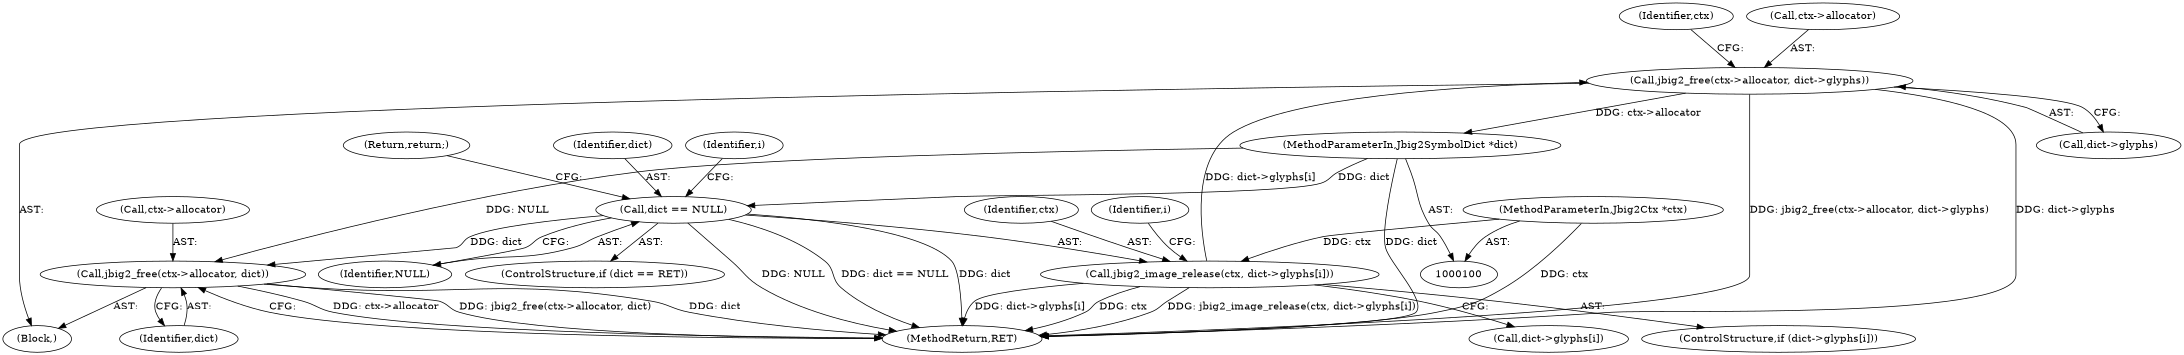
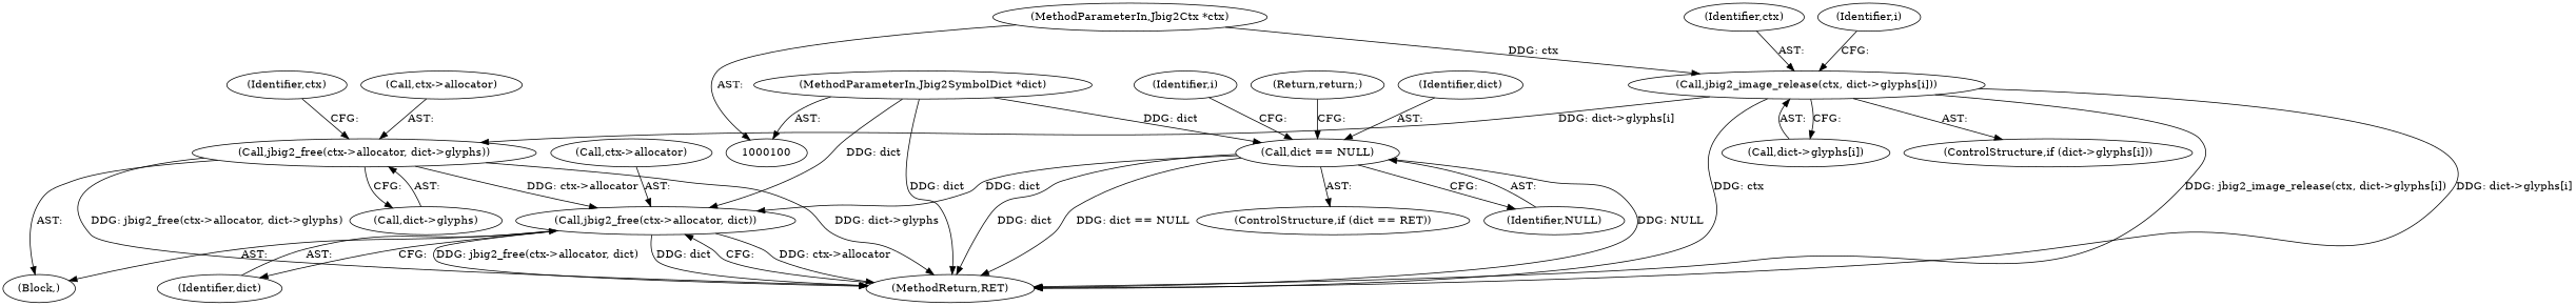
  digraph {
    n1 [label="(Call,jbig2_free(ctx->allocator, dict))"]
    n2 [label="(Identifier,dict)"]
    n3 [label="(Block,)"]
    n4 [label="(MethodReturn,RET)"]
    n5 [label="(Call,jbig2_free(ctx->allocator, dict->glyphs))"]
    n6 [label="(Call,dict->glyphs)"]
    n7 [label="(Call,jbig2_image_release(ctx, dict->glyphs[i]))"]
    n8 [label="(Call,dict->glyphs[i])"]
    n9 [label="(ControlStructure,if (dict->glyphs[i]))"]
    n10 [label="(MethodParameterIn,Jbig2Ctx *ctx)"]
    1000100
    n12 [label="(Call,dict == NULL)"]
    n13 [label="(ControlStructure,if (dict == RET))"]
    n14 [label="(Identifier,NULL)"]
    n15 [label="(MethodParameterIn,Jbig2SymbolDict *dict)"]
    n16 [label="(Identifier,ctx)"]
    n17 [label="(Identifier,ctx)"]
    n18 [label="(Call,ctx->allocator)"]
    n19 [label="(Identifier,i)"]
    n20 [label="(Identifier,dict)"]
    n21 [label="(Call,ctx->allocator)"]
    n22 [label="(Identifier,i)"]
    n23 [label="(Return,return;)"]
    n1 -> n2 [label="CFG: "]
    n1 -> n3 [label="AST: "]
    n1 -> n4 [label="DDG: ctx->allocator"]
    n1 -> n4 [label="DDG: jbig2_free(ctx->allocator, dict)"]
    n1 -> n4 [label="DDG: dict"]
    n2 -> n1 [label="AST: "]
    n4 -> n1 [label="CFG: "]
-   n5 -> n15 [label="DDG: ctx->allocator"]
+   n5 -> n1 [label="DDG: ctx->allocator"]
    n5 -> n3 [label="AST: "]
    n5 -> n4 [label="DDG: jbig2_free(ctx->allocator, dict->glyphs)"]
    n5 -> n4 [label="DDG: dict->glyphs"]
    n5 -> n6 [label="CFG: "]
    n6 -> n5 [label="AST: "]
    n7 -> n4 [label="DDG: jbig2_image_release(ctx, dict->glyphs[i])"]
    n7 -> n4 [label="DDG: dict->glyphs[i]"]
    n7 -> n4 [label="DDG: ctx"]
    n7 -> n5 [label="DDG: dict->glyphs[i]"]
    n7 -> n8 [label="CFG: "]
    n7 -> n9 [label="AST: "]
-   n12 -> n7 [label="AST: "]
-   n10 -> n4 [label="DDG: ctx"]
+   n8 -> n7 [label="AST: "]
    n10 -> n7 [label="DDG: ctx"]
    n10 -> 1000100 [label="AST: "]
    n12 -> n1 [label="DDG: dict"]
    n12 -> n4 [label="DDG: NULL"]
    n12 -> n4 [label="DDG: dict"]
    n12 -> n4 [label="DDG: dict == NULL"]
    n12 -> n13 [label="AST: "]
    n12 -> n14 [label="CFG: "]
    n14 -> n12 [label="AST: "]
-   n15 -> n1 [label="DDG: NULL"]
+   n15 -> n1 [label="DDG: dict"]
    n15 -> n4 [label="DDG: dict"]
    n15 -> 1000100 [label="AST: "]
    n15 -> n12 [label="DDG: dict"]
    n16 -> n5 [label="CFG: "]
    n17 -> n7 [label="AST: "]
    n18 -> n1 [label="AST: "]
    n19 -> n7 [label="CFG: "]
    n20 -> n12 [label="AST: "]
    n21 -> n5 [label="AST: "]
    n22 -> n12 [label="CFG: "]
    n23 -> n12 [label="CFG: "]
  }
